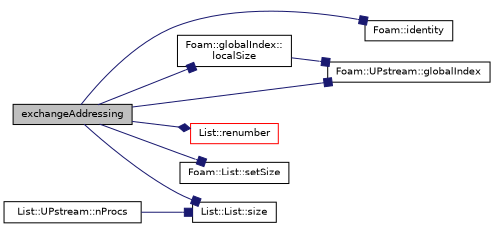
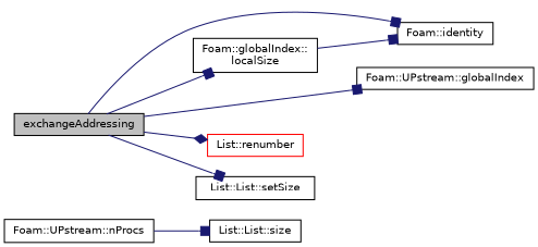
  digraph {
    rankdir=LR
    node [color=black fontname=Helvetica fontsize=10 shape=record]
    edge [arrowhead=box color=midnightblue fontname=Helvetica fontsize=10 labelfontname=Helvetica labelfontsize=10 style=solid]
    n1 [fillcolor=grey75 fontcolor=black height=0.2 label=exchangeAddressing style=filled width=0.4]
    n2 [height=0.2 label="Foam::identity" width=0.4]
    n3 [height=0.2 label="Foam::globalIndex::\llocalSize" width=0.4]
    n4 [height=0.2 label="Foam::UPstream::globalIndex" width=0.4]
    n5 [height=0.2 label="List::List::size" width=0.4]
    n6 [color=red height=0.2 label="List::renumber" width=0.4]
-   n7 [height=0.2 label="Foam::List::setSize" width=0.4]
-   n8 [height=0.2 label="List::UPstream::nProcs" width=0.4]
+   n7 [height=0.2 label="List::List::setSize" width=0.4]
+   n8 [height=0.2 label="Foam::UPstream::nProcs" width=0.4]
    n1 -> n2
    n1 -> n3
    n1 -> n4
-   n1 -> n5
    n1 -> n6 [arrowhead=diamond]
    n1 -> n7
-   n3 -> n4
+   n3 -> n2
    n8 -> n5
  }
